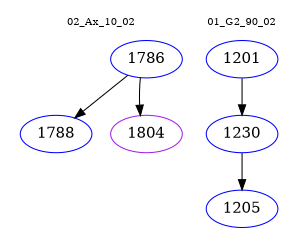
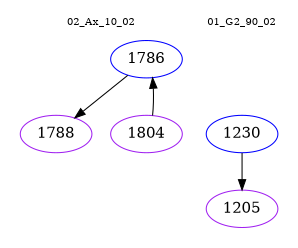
  digraph {
    node [color=blue]
    edge [color=black]
    n1 [label=1786]
-   n2 [label=1788]
+   n2 [color=purple label=1788]
    n3 [color=purple label=1804]
-   n4 [label=1201]
-   n5 [label=1205]
+   n5 [color=purple label=1205]
    n6 [label=1230]
    subgraph cluster_1 {
      color=white
      fontsize=10
      label="02_Ax_10_02"
      n1
      n2
      n3
    }
    subgraph cluster_2 {
      color=white
      fontsize=10
      label="01_G2_90_02"
-     n4
      n5
      n6
    }
    n1 -> n2
-   n1 -> n3
-   n4 -> n6
+   n3 -> n1
    n6 -> n5
  }
